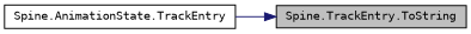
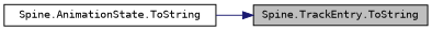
  digraph {
    rankdir=RL
    fontname="DejaVu Sans Mono"
    node [color=black fontname="DejaVu Sans Mono" fontsize=10 shape=record style=filled]
    n1 [fillcolor=grey75 fontcolor=black height=0.2 label="Spine.TrackEntry.ToString" width=0.4]
-   n2 [fillcolor=white height=0.2 label="Spine.AnimationState.TrackEntry" width=0.4]
+   n2 [fillcolor=white height=0.2 label="Spine.AnimationState.ToString" width=0.4]
    n1 -> n2 [color=midnightblue dir=back fontname="DejaVu Sans Mono" fontsize=10 labelfontname=Helvetica labelfontsize=10 style=solid]
  }
